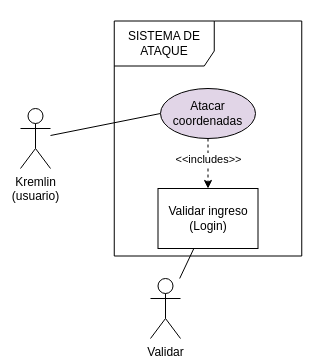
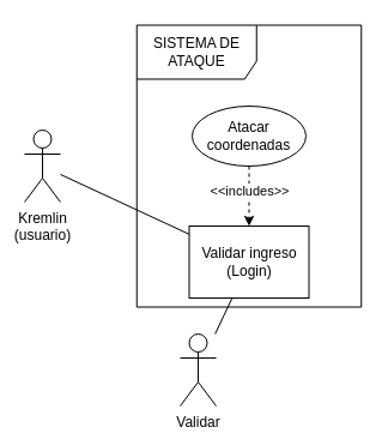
  <mxCell id="0" />
  <mxCell id="1" parent="0" />
  <mxCell id="2" value="SISTEMA DE ATAQUE" style="shape=umlFrame;whiteSpace=wrap;html=1;width=100;height=45;" vertex="1" parent="1"><mxGeometry x="113.75" y="20.5" width="187.5" height="235" as="geometry" /></mxCell>
- <mxCell id="3" style="edgeStyle=none;html=1;entryX=0;entryY=0.5;entryDx=0;entryDy=0;endArrow=none;endFill=0;" edge="1" parent="1" source="4" target="7"><mxGeometry relative="1" as="geometry" /></mxCell>
+ <mxCell id="3" style="edgeStyle=none;html=1;endArrow=none;endFill=0;" edge="1" parent="1" source="4" target="10"><mxGeometry relative="1" as="geometry" /></mxCell>
  <mxCell id="4" value="Kremlin&lt;br&gt;(usuario)" style="shape=umlActor;verticalLabelPosition=bottom;verticalAlign=top;html=1;" vertex="1" parent="1"><mxGeometry x="20" y="108" width="30" height="60" as="geometry" /></mxCell>
  <mxCell id="5" style="edgeStyle=none;html=1;entryX=0.5;entryY=0;entryDx=0;entryDy=0;dashed=1;" edge="1" parent="1" source="7" target="10"><mxGeometry relative="1" as="geometry" /></mxCell>
  <mxCell id="6" value="&amp;lt;&amp;lt;includes&amp;gt;&amp;gt;" style="edgeLabel;html=1;align=center;verticalAlign=middle;resizable=0;points=[];" vertex="1" connectable="0" parent="5"><mxGeometry x="-0.201" relative="1" as="geometry"><mxPoint as="offset" /></mxGeometry></mxCell>
- <mxCell id="7" value="Atacar&lt;br&gt;coordenadas" style="ellipse;whiteSpace=wrap;html=1;fillColor=#e1d5e7;" vertex="1" parent="1"><mxGeometry x="160" y="88" width="95" height="50" as="geometry" /></mxCell>
+ <mxCell id="7" value="Atacar&lt;br&gt;coordenadas" style="ellipse;whiteSpace=wrap;html=1;" vertex="1" parent="1"><mxGeometry x="160" y="88" width="95" height="50" as="geometry" /></mxCell>
  <mxCell id="8" style="edgeStyle=none;html=1;endArrow=none;endFill=0;" edge="1" parent="1" source="9" target="10"><mxGeometry relative="1" as="geometry" /></mxCell>
  <mxCell id="9" value="Validar" style="shape=umlActor;verticalLabelPosition=bottom;verticalAlign=top;html=1;" vertex="1" parent="1"><mxGeometry x="150" y="278" width="30" height="60" as="geometry" /></mxCell>
  <mxCell id="10" value="Validar ingreso&lt;br&gt;(Login)" style="whiteSpace=wrap;html=1;rounded=0;" vertex="1" parent="1"><mxGeometry x="157.5" y="188" width="100" height="60" as="geometry" /></mxCell>
